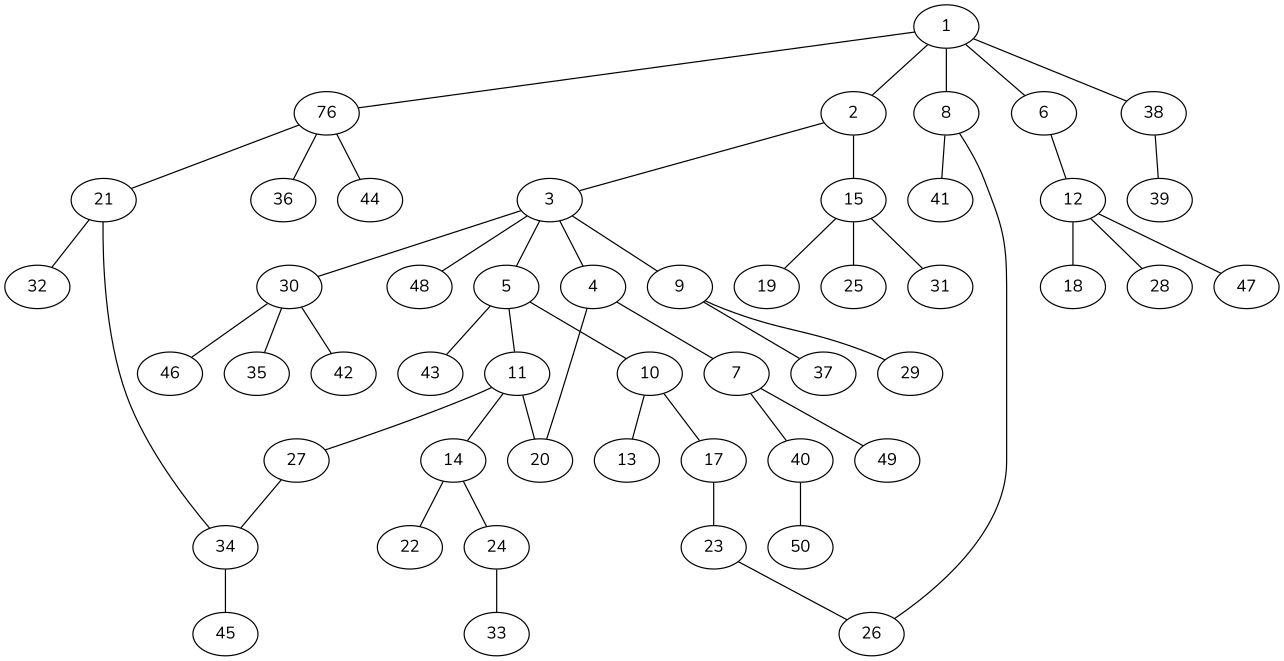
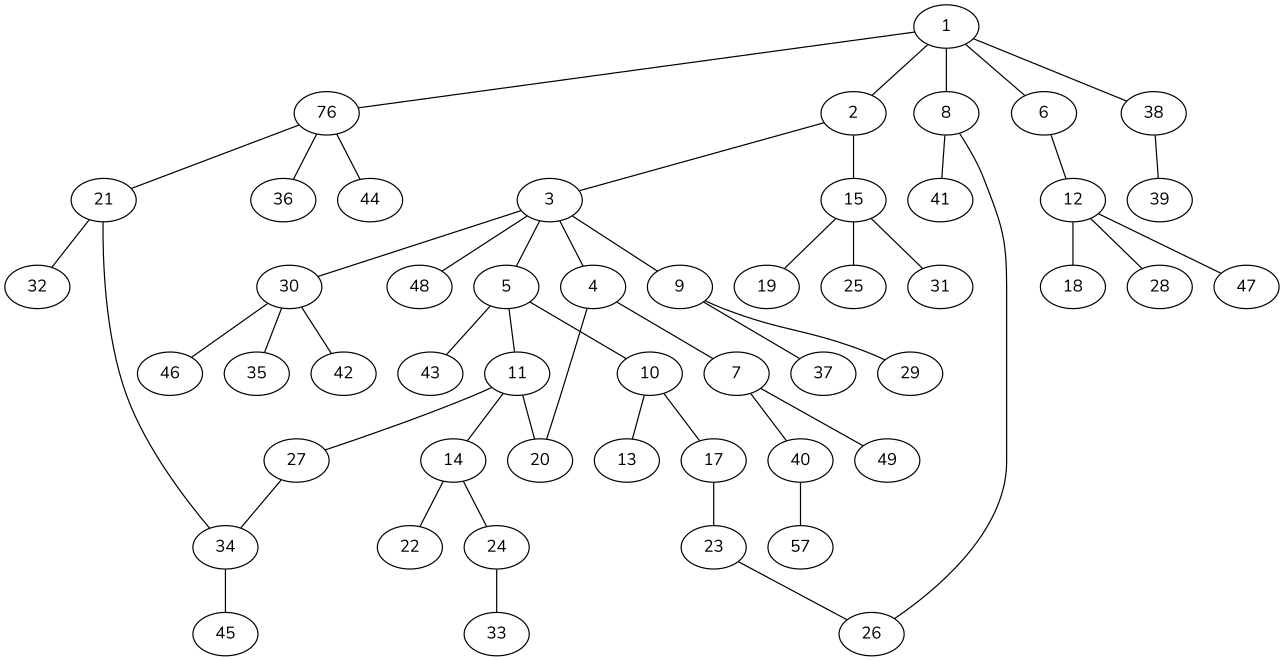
  graph {
    fontname=Nunito
    node [fontname=Nunito]
    edge [fontname=Nunito]
    1
    2
    6
    8
    n5 [label=76]
    38
    3
    15
    12
    26
    41
    21
    36
    44
    39
    4
    5
    9
    30
    48
    19
    25
    31
    18
    28
    47
    34
    32
    7
    20
    10
    11
    43
    29
    37
    35
    42
    46
    40
    49
    13
    17
    14
    27
-   50
+   50 [label=57]
    23
    22
    24
    33
    45
    1 -- 2
    1 -- 6
    1 -- 8
    1 -- n5
    1 -- 38
    2 -- 3
    2 -- 15
    6 -- 12
    8 -- 26
    8 -- 41
    n5 -- 21
    n5 -- 36
    n5 -- 44
    38 -- 39
    3 -- 4
    3 -- 5
    3 -- 9
    3 -- 30
    3 -- 48
    15 -- 19
    15 -- 25
    15 -- 31
    12 -- 18
    12 -- 28
    12 -- 47
    21 -- 34
    21 -- 32
    4 -- 7
    4 -- 20
    5 -- 10
    5 -- 11
    5 -- 43
    9 -- 29
    9 -- 37
    30 -- 35
    30 -- 42
    30 -- 46
    34 -- 45
    7 -- 40
    7 -- 49
    10 -- 13
    10 -- 17
    11 -- 20
    11 -- 14
    11 -- 27
    40 -- 50
    17 -- 23
    14 -- 22
    14 -- 24
    27 -- 34
    23 -- 26
    24 -- 33
  }
